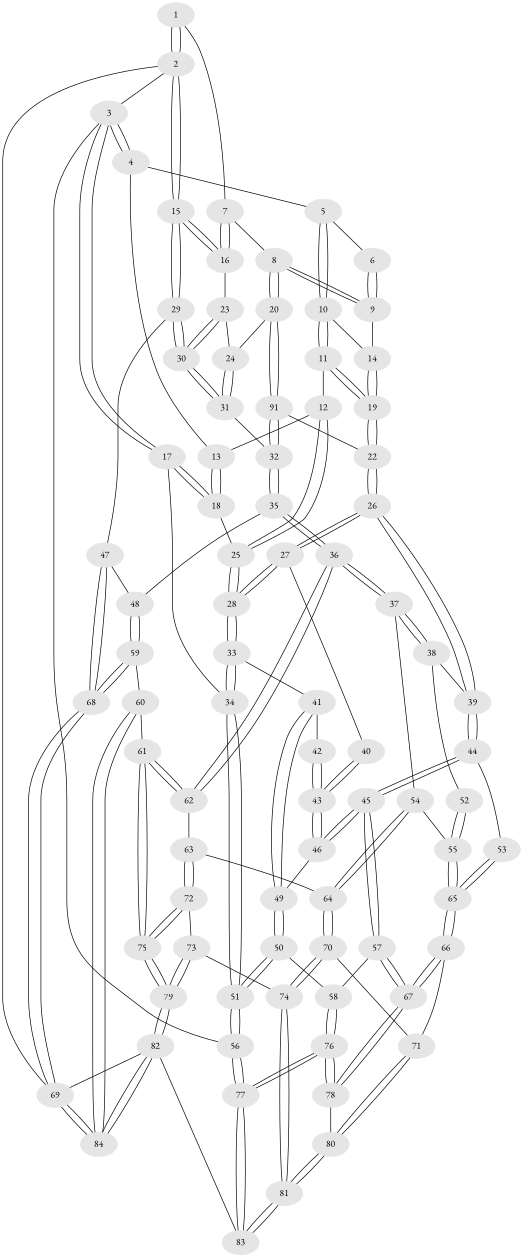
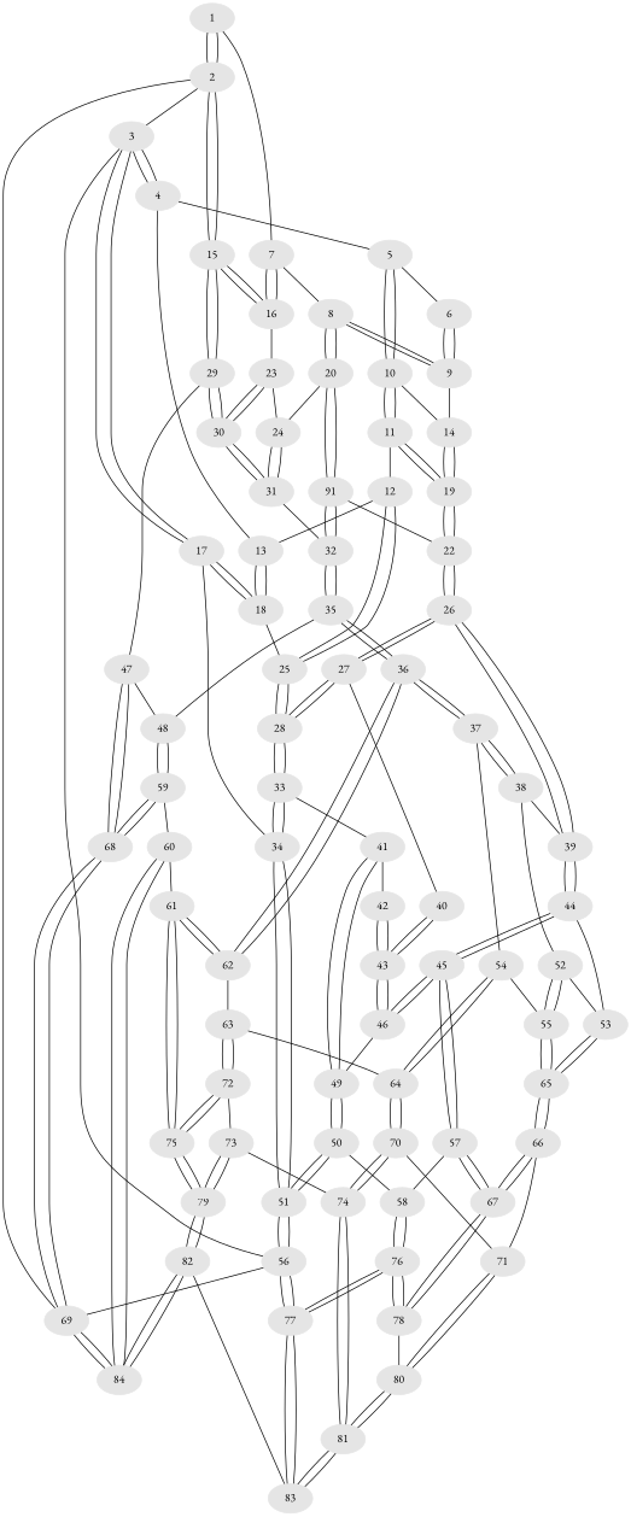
  graph {
    fontname="EB Garamond"
    node [color=gray90 fontname="EB Garamond" style=filled]
    edge [fontname="EB Garamond"]
    1
    2
    7
    3
    15
    69
    8
    16
    4
    17
    56
    29
    84
    5
    13
    18
    34
    77
    6
    10
    9
    14
    11
    20
    23
    n26 [label=91]
    24
    19
    12
    25
    22
    28
    30
    47
    51
    26
    32
    31
    35
    27
    39
    33
    40
    44
    43
    41
    48
    68
    36
    42
    49
    37
    62
    59
    38
    54
    63
    52
    55
    64
    53
    45
    46
    50
    57
    65
    58
    67
    60
    76
    66
    70
    83
    78
    61
    75
    79
    72
    73
    71
    74
    80
    81
    82
    1 -- 2
    1 -- 2
    1 -- 7
    2 -- 3
    2 -- 15
    2 -- 15
    2 -- 69
    7 -- 8
    7 -- 16
    7 -- 16
    3 -- 4
    3 -- 4
    3 -- 17
    3 -- 17
    3 -- 56
    15 -- 16
    15 -- 16
    15 -- 29
    15 -- 29
    69 -- 84
    69 -- 84
    8 -- 9
    8 -- 9
    8 -- 20
    8 -- 20
    16 -- 23
    4 -- 5
    4 -- 13
    17 -- 18
    17 -- 18
    17 -- 34
-   82 -- 69
+   56 -- 69
    56 -- 77
    56 -- 77
    29 -- 30
    29 -- 30
    29 -- 47
    5 -- 6
    5 -- 10
    5 -- 10
    13 -- 18
    13 -- 18
    18 -- 25
    34 -- 51
    34 -- 51
    77 -- 83
    77 -- 83
    6 -- 9
    6 -- 9
    10 -- 14
    10 -- 11
    10 -- 11
    9 -- 14
    14 -- 19
    14 -- 19
    11 -- 19
    11 -- 19
    11 -- 12
    20 -- n26
    20 -- n26
    20 -- 24
    23 -- 24
    23 -- 30
    23 -- 30
    n26 -- 22
    n26 -- 32
    n26 -- 32
    24 -- 31
    24 -- 31
    19 -- 22
    19 -- 22
    12 -- 13
    12 -- 25
    12 -- 25
    25 -- 28
    25 -- 28
    22 -- 26
    22 -- 26
    28 -- 33
    28 -- 33
    30 -- 31
    30 -- 31
    47 -- 48
    47 -- 68
    47 -- 68
    51 -- 56
    51 -- 56
    26 -- 27
    26 -- 27
    26 -- 39
    26 -- 39
    32 -- 35
    32 -- 35
    31 -- 32
    35 -- 48
    35 -- 36
    35 -- 36
    27 -- 28
    27 -- 28
    27 -- 40
    39 -- 44
    39 -- 44
    33 -- 34
    33 -- 34
    33 -- 41
    40 -- 43
    40 -- 43
    44 -- 53
    44 -- 45
    44 -- 45
    43 -- 46
    43 -- 46
    41 -- 42
    41 -- 49
    41 -- 49
    48 -- 59
    48 -- 59
    68 -- 69
    68 -- 69
    36 -- 37
    36 -- 37
    36 -- 62
    36 -- 62
    42 -- 43
    42 -- 43
    49 -- 50
    49 -- 50
    37 -- 38
    37 -- 38
    37 -- 54
    62 -- 63
    59 -- 68
    59 -- 68
    59 -- 60
    38 -- 39
    38 -- 52
    54 -- 55
    54 -- 64
    54 -- 64
    63 -- 64
    63 -- 72
    63 -- 72
    52 -- 55
    52 -- 55
+   52 -- 53
    55 -- 65
    55 -- 65
    64 -- 70
    64 -- 70
    53 -- 65
    53 -- 65
    45 -- 46
    45 -- 46
    45 -- 57
    45 -- 57
    46 -- 49
    50 -- 51
    50 -- 51
    50 -- 58
    57 -- 58
    57 -- 67
    57 -- 67
    65 -- 66
    65 -- 66
    58 -- 76
    58 -- 76
    67 -- 78
    67 -- 78
    60 -- 84
    60 -- 84
    60 -- 61
    76 -- 77
    76 -- 77
    76 -- 78
    76 -- 78
    66 -- 67
    66 -- 67
    66 -- 71
    70 -- 71
    70 -- 74
    70 -- 74
    78 -- 80
    61 -- 62
    61 -- 62
    61 -- 75
    61 -- 75
    75 -- 79
    75 -- 79
    79 -- 82
    79 -- 82
    72 -- 75
    72 -- 75
    72 -- 73
    73 -- 79
    73 -- 79
    73 -- 74
    71 -- 80
    71 -- 80
    74 -- 81
    74 -- 81
    80 -- 81
    80 -- 81
    81 -- 83
    81 -- 83
    82 -- 84
    82 -- 84
    82 -- 83
  }
